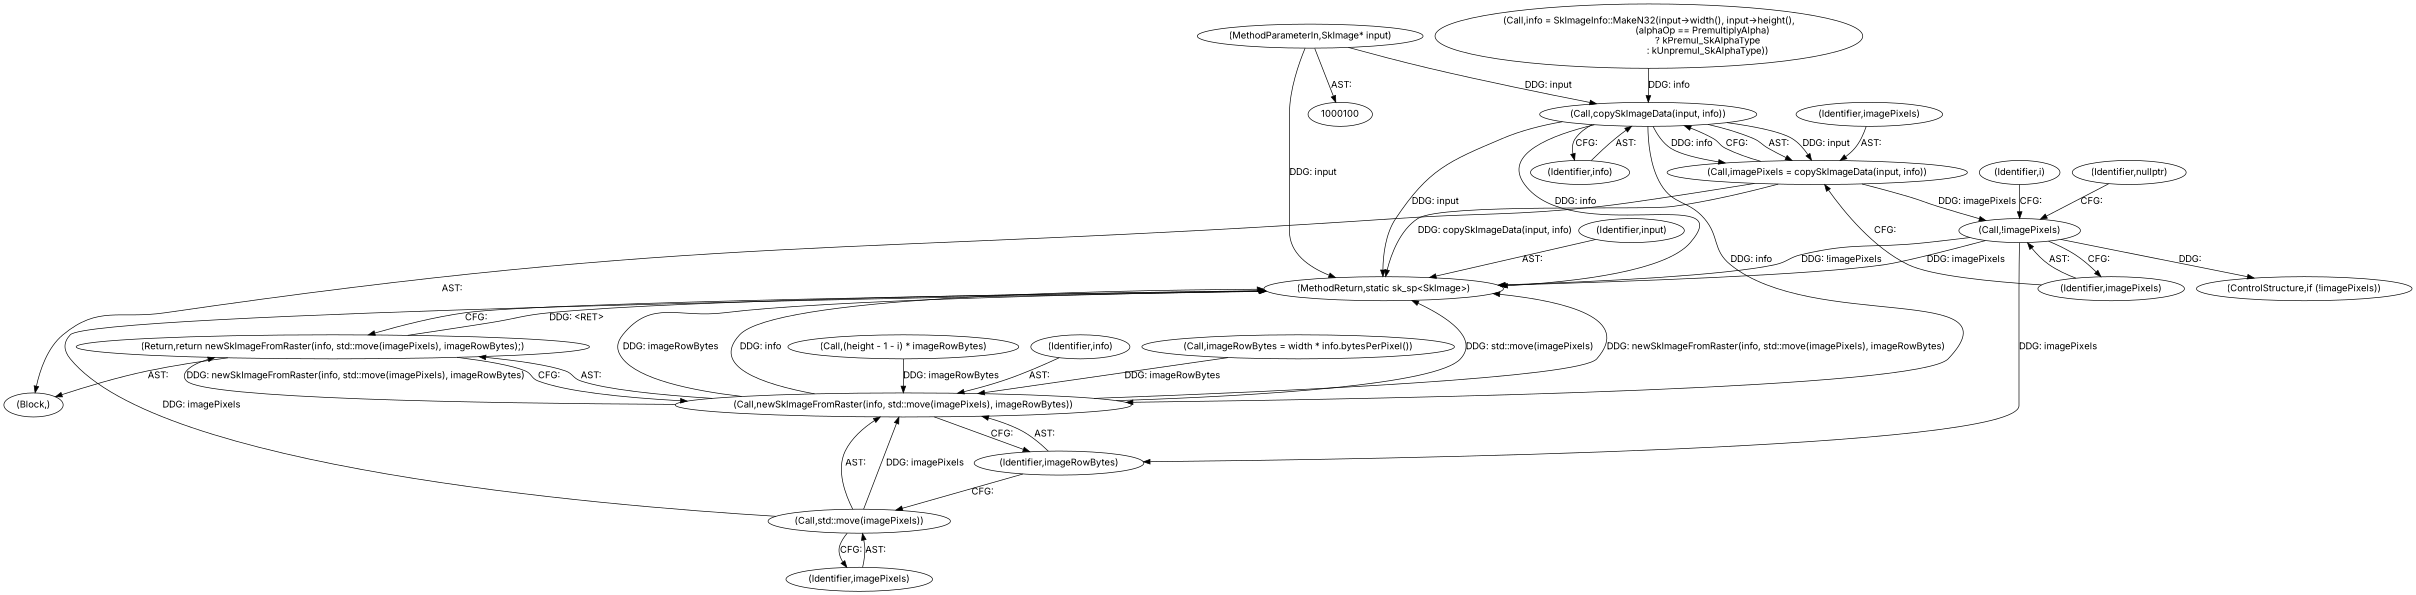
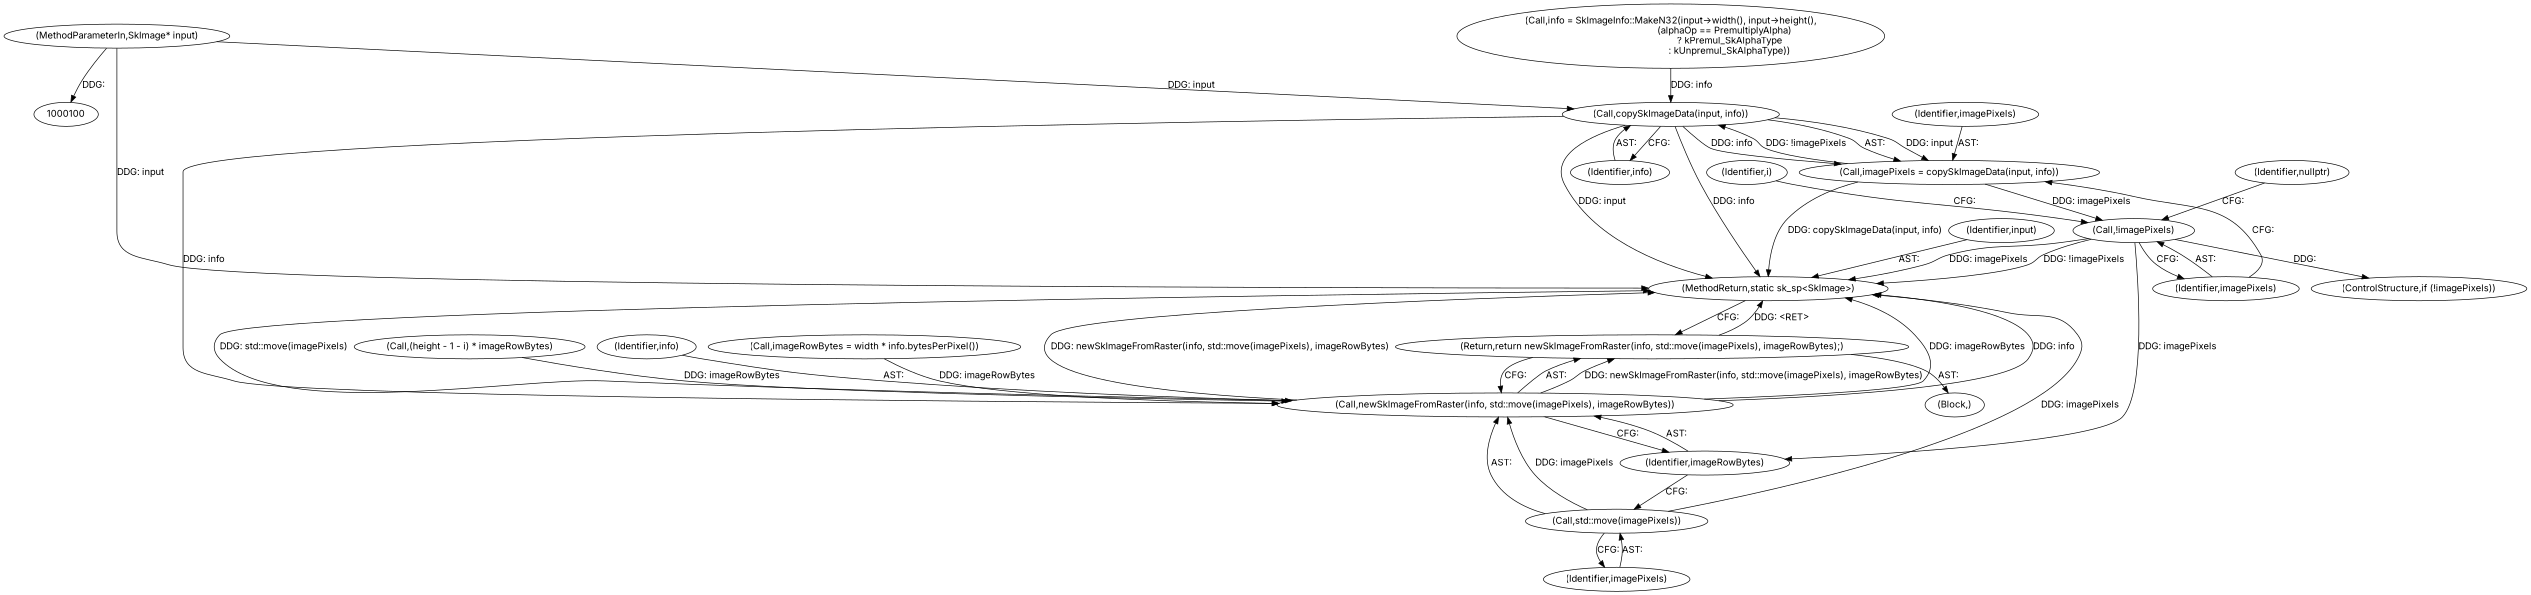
  digraph {
    fontname=Inter
    node [fontname=Inter]
    edge [fontname=Inter]
    n1 [label="(MethodParameterIn,SkImage* input)"]
    n2 [label="(Call,copySkImageData(input, info))"]
    n3 [label="(MethodReturn,static sk_sp<SkImage>)"]
    1000100
    n5 [label="(Call,imagePixels = copySkImageData(input, info))"]
    n6 [label="(Call,newSkImageFromRaster(info, std::move(imagePixels), imageRowBytes))"]
    n7 [label="(Identifier,info)"]
    n8 [label="(Return,return newSkImageFromRaster(info, std::move(imagePixels), imageRowBytes);)"]
    n9 [label="(Call,!imagePixels)"]
    n10 [label="(Block,)"]
    n11 [label="(Identifier,imageRowBytes)"]
    n12 [label="(Identifier,imagePixels)"]
    n13 [label="(ControlStructure,if (!imagePixels))"]
    n14 [label="(Call,std::move(imagePixels))"]
    n15 [label="(Identifier,imagePixels)"]
    n16 [label="(Identifier,i)"]
    n17 [label="(Identifier,input)"]
    n18 [label="(Call,(height - 1 - i) * imageRowBytes)"]
    n19 [label="(Call,info = SkImageInfo::MakeN32(input->width(), input->height(),\n                                           (alphaOp == PremultiplyAlpha)\n                                               ? kPremul_SkAlphaType\n                                               : kUnpremul_SkAlphaType))"]
    n20 [label="(Identifier,nullptr)"]
    n21 [label="(Identifier,info)"]
    n22 [label="(Identifier,imagePixels)"]
    n23 [label="(Call,imageRowBytes = width * info.bytesPerPixel())"]
    n1 -> n2 [label="DDG: input"]
    n1 -> n3 [label="DDG: input"]
-   n1 -> 1000100 [label="AST: "]
+   n1 -> 1000100 [label="DDG: "]
    n2 -> n3 [label="DDG: input"]
    n2 -> n3 [label="DDG: info"]
    n2 -> n5 [label="AST: "]
    n2 -> n5 [label="DDG: input"]
    n2 -> n5 [label="DDG: info"]
    n2 -> n6 [label="DDG: info"]
    n2 -> n7 [label="CFG: "]
    n3 -> n8 [label="CFG: "]
-   n5 -> n2 [label="CFG: "]
+   n5 -> n2 [label="DDG: !imagePixels"]
    n5 -> n3 [label="DDG: copySkImageData(input, info)"]
    n5 -> n9 [label="DDG: imagePixels"]
-   n5 -> n10 [label="AST: "]
    n6 -> n3 [label="DDG: imageRowBytes"]
    n6 -> n3 [label="DDG: info"]
    n6 -> n3 [label="DDG: std::move(imagePixels)"]
    n6 -> n3 [label="DDG: newSkImageFromRaster(info, std::move(imagePixels), imageRowBytes)"]
    n6 -> n8 [label="AST: "]
    n6 -> n8 [label="DDG: newSkImageFromRaster(info, std::move(imagePixels), imageRowBytes)"]
    n6 -> n11 [label="CFG: "]
    n7 -> n2 [label="AST: "]
    n8 -> n3 [label="DDG: <RET>"]
    n8 -> n6 [label="CFG: "]
    n8 -> n10 [label="AST: "]
    n9 -> n3 [label="DDG: imagePixels"]
    n9 -> n3 [label="DDG: !imagePixels"]
    n9 -> n11 [label="DDG: imagePixels"]
    n9 -> n12 [label="CFG: "]
    n9 -> n13 [label="DDG: "]
    n11 -> n6 [label="AST: "]
    n11 -> n14 [label="CFG: "]
    n12 -> n5 [label="CFG: "]
    n12 -> n9 [label="AST: "]
    n14 -> n3 [label="DDG: imagePixels"]
    n14 -> n6 [label="AST: "]
    n14 -> n6 [label="DDG: imagePixels"]
    n14 -> n15 [label="CFG: "]
    n15 -> n14 [label="AST: "]
    n16 -> n9 [label="CFG: "]
    n17 -> n3 [label="AST: "]
    n18 -> n6 [label="DDG: imageRowBytes"]
    n19 -> n2 [label="DDG: info"]
    n20 -> n9 [label="CFG: "]
    n21 -> n6 [label="AST: "]
    n22 -> n5 [label="AST: "]
    n23 -> n6 [label="DDG: imageRowBytes"]
  }
